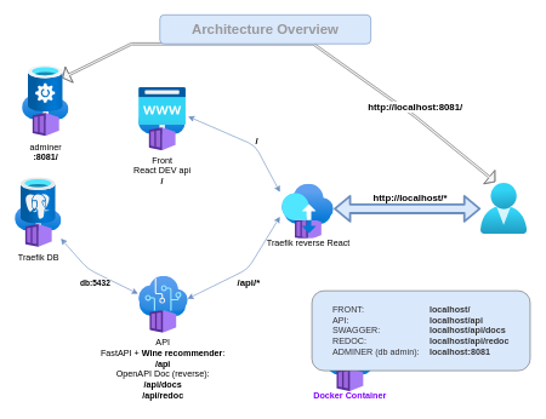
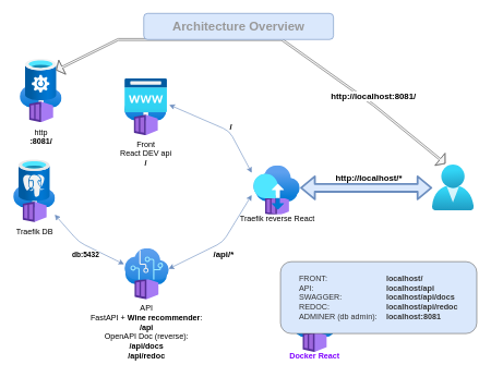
  <mxCell id="0" />
  <mxCell id="1" parent="0" />
  <mxCell id="2" value="" style="group" vertex="1" connectable="0" parent="1"><mxGeometry x="387" y="253" width="71" height="78" as="geometry" /></mxCell>
  <mxCell id="3" value="" style="aspect=fixed;html=1;points=[];align=center;image;fontSize=12;image=img/lib/azure2/compute/Container_Instances.svg;" vertex="1" parent="2"><mxGeometry x="3.5" y="10" width="64" height="68" as="geometry" /></mxCell>
  <mxCell id="4" value="Traefik reverse React" style="aspect=fixed;html=1;points=[];align=center;image;fontSize=12;image=img/lib/azure2/storage/Data_Box.svg;" vertex="1" parent="2"><mxGeometry width="71" height="68" as="geometry" /></mxCell>
  <mxCell id="5" value="" style="group" vertex="1" connectable="0" parent="1"><mxGeometry x="190" y="120" width="65" height="87" as="geometry" /></mxCell>
  <mxCell id="6" value="Front&lt;br&gt;React DEV api&lt;br&gt;&lt;b&gt;/&lt;/b&gt;" style="aspect=fixed;html=1;points=[];align=center;image;fontSize=12;image=img/lib/azure2/compute/Container_Instances.svg;" vertex="1" parent="5"><mxGeometry y="19" width="64" height="68" as="geometry" /></mxCell>
  <mxCell id="7" value="" style="aspect=fixed;html=1;points=[];align=center;image;fontSize=12;image=img/lib/azure2/app_services/App_Service_Domains.svg;" vertex="1" parent="5"><mxGeometry width="65" height="52" as="geometry" /></mxCell>
  <mxCell id="8" value="" style="group" vertex="1" connectable="0" parent="1"><mxGeometry x="20" y="244" width="64" height="96" as="geometry" /></mxCell>
  <mxCell id="9" value="Traefik DB" style="aspect=fixed;html=1;points=[];align=center;image;fontSize=12;image=img/lib/azure2/compute/Container_Instances.svg;" vertex="1" parent="8"><mxGeometry y="28" width="64" height="68" as="geometry" /></mxCell>
  <mxCell id="10" value="" style="aspect=fixed;html=1;points=[];align=center;image;fontSize=12;image=img/lib/azure2/databases/Azure_Database_PostgreSQL_Server.svg;" vertex="1" parent="8"><mxGeometry x="8" width="48" height="64" as="geometry" /></mxCell>
  <mxCell id="11" value="" style="group" vertex="1" connectable="0" parent="1"><mxGeometry x="190" y="380" width="68" height="78" as="geometry" /></mxCell>
  <mxCell id="12" value="API&lt;br&gt;FastAPI + &lt;b&gt;Wine recommender&lt;/b&gt;:&lt;br&gt;&lt;b&gt;/api&lt;/b&gt;&lt;br&gt;OpenAPI Doc (reverse):&lt;br&gt;&lt;b&gt;/api/docs&lt;br&gt;/api/redoc&lt;/b&gt;" style="aspect=fixed;html=1;points=[];align=center;image;fontSize=12;image=img/lib/azure2/compute/Container_Instances.svg;" vertex="1" parent="11"><mxGeometry x="1" y="10" width="64" height="68" as="geometry" /></mxCell>
  <mxCell id="13" value="" style="aspect=fixed;html=1;points=[];align=center;image;fontSize=12;image=img/lib/azure2/ai_machine_learning/Cognitive_Services.svg;" vertex="1" parent="11"><mxGeometry width="68" height="48" as="geometry" /></mxCell>
  <mxCell id="14" value="" style="aspect=fixed;html=1;points=[];align=center;image;fontSize=12;image=img/lib/azure2/identity/Users.svg;" vertex="1" parent="1"><mxGeometry x="660" y="252" width="64" height="70" as="geometry" /></mxCell>
  <mxCell id="15" value="" style="shape=flexArrow;endArrow=classic;startArrow=classic;html=1;fillColor=#dae8fc;strokeColor=#6c8ebf;strokeWidth=3;" edge="1" parent="1" source="4" target="14"><mxGeometry width="100" height="100" relative="1" as="geometry"><mxPoint x="530" y="297" as="sourcePoint" /><mxPoint x="650" y="287" as="targetPoint" /></mxGeometry></mxCell>
  <mxCell id="16" value="&lt;b&gt;&lt;font style=&quot;font-size: 13px&quot;&gt;http://localhost/*&lt;/font&gt;&lt;/b&gt;" style="edgeLabel;html=1;align=center;verticalAlign=middle;resizable=0;points=[];" vertex="1" connectable="0" parent="15"><mxGeometry x="-0.089" y="1" relative="1" as="geometry"><mxPoint x="12" y="-16" as="offset" /></mxGeometry></mxCell>
  <mxCell id="17" value="" style="endArrow=classic;startArrow=classic;html=1;fillColor=#dae8fc;strokeColor=#6c8ebf;entryX=-0.042;entryY=0.662;entryDx=0;entryDy=0;entryPerimeter=0;exitX=0.985;exitY=0.646;exitDx=0;exitDy=0;exitPerimeter=0;" edge="1" parent="1" source="13" target="4"><mxGeometry width="50" height="50" relative="1" as="geometry"><mxPoint x="380" y="458" as="sourcePoint" /><mxPoint x="450" y="398" as="targetPoint" /><Array as="points"><mxPoint x="340" y="370" /></Array></mxGeometry></mxCell>
  <mxCell id="18" value="&lt;b&gt;&lt;font style=&quot;font-size: 13px&quot;&gt;/api/*&lt;/font&gt;&lt;/b&gt;" style="edgeLabel;html=1;align=center;verticalAlign=middle;resizable=0;points=[];" vertex="1" connectable="0" parent="17"><mxGeometry x="0.092" y="2" relative="1" as="geometry"><mxPoint y="22" as="offset" /></mxGeometry></mxCell>
  <mxCell id="19" value="" style="endArrow=classic;startArrow=classic;html=1;fillColor=#dae8fc;strokeColor=#6c8ebf;exitX=1.046;exitY=0.769;exitDx=0;exitDy=0;exitPerimeter=0;entryX=-0.042;entryY=0.162;entryDx=0;entryDy=0;entryPerimeter=0;" edge="1" parent="1" source="7" target="4"><mxGeometry width="50" height="50" relative="1" as="geometry"><mxPoint x="330" y="170" as="sourcePoint" /><mxPoint x="400" y="110" as="targetPoint" /><Array as="points"><mxPoint x="350" y="200" /></Array></mxGeometry></mxCell>
  <mxCell id="20" value="&lt;b&gt;&lt;font style=&quot;font-size: 13px&quot;&gt;/&lt;/font&gt;&lt;/b&gt;" style="edgeLabel;html=1;align=center;verticalAlign=middle;resizable=0;points=[];" vertex="1" connectable="0" parent="19"><mxGeometry x="0.304" y="1" relative="1" as="geometry"><mxPoint x="-5" y="-17" as="offset" /></mxGeometry></mxCell>
  <mxCell id="21" value="" style="endArrow=classic;startArrow=classic;html=1;fillColor=#dae8fc;strokeColor=#6c8ebf;entryX=0.984;entryY=0.824;entryDx=0;entryDy=0;entryPerimeter=0;exitX=-0.015;exitY=0.5;exitDx=0;exitDy=0;exitPerimeter=0;" edge="1" parent="1" source="13" target="9"><mxGeometry width="50" height="50" relative="1" as="geometry"><mxPoint x="0" y="540" as="sourcePoint" /><mxPoint x="70" y="480" as="targetPoint" /><Array as="points"><mxPoint x="120" y="370" /></Array></mxGeometry></mxCell>
  <mxCell id="22" value="&lt;b&gt;db:5432&lt;/b&gt;" style="edgeLabel;html=1;align=center;verticalAlign=middle;resizable=0;points=[];" vertex="1" connectable="0" parent="21"><mxGeometry x="-0.28" relative="1" as="geometry"><mxPoint x="-16" y="7" as="offset" /></mxGeometry></mxCell>
  <mxCell id="23" value="" style="group" vertex="1" connectable="0" parent="1"><mxGeometry x="30" y="90" width="64" height="97.5" as="geometry" /></mxCell>
- <mxCell id="24" value="adminer&lt;br&gt;&lt;b&gt;:8081/&lt;/b&gt;" style="aspect=fixed;html=1;points=[];align=center;image;fontSize=12;image=img/lib/azure2/containers/Container_Instances.svg;" vertex="1" parent="23"><mxGeometry y="28.5" width="64" height="69" as="geometry" /></mxCell>
+ <mxCell id="24" value="http&lt;br&gt;&lt;b&gt;:8081/&lt;/b&gt;" style="aspect=fixed;html=1;points=[];align=center;image;fontSize=12;image=img/lib/azure2/containers/Container_Instances.svg;" vertex="1" parent="23"><mxGeometry y="28.5" width="64" height="69" as="geometry" /></mxCell>
  <mxCell id="25" value="" style="aspect=fixed;html=1;points=[];align=center;image;fontSize=12;image=img/lib/azure2/storage/StorSimple_Data_Managers.svg;" vertex="1" parent="23"><mxGeometry x="8" width="48" height="64" as="geometry" /></mxCell>
  <mxCell id="26" value="" style="shape=flexArrow;endArrow=classic;startArrow=classic;html=1;fillColor=#f5f5f5;strokeColor=#666666;exitX=0.979;exitY=0.266;exitDx=0;exitDy=0;exitPerimeter=0;endSize=3;startSize=3;strokeWidth=1;width=3;" edge="1" parent="1" source="25"><mxGeometry width="100" height="100" relative="1" as="geometry"><mxPoint x="501" y="163" as="sourcePoint" /><mxPoint x="680" y="250" as="targetPoint" /><Array as="points"><mxPoint x="180" y="60" /><mxPoint x="430" y="60" /><mxPoint x="570" y="160" /></Array></mxGeometry></mxCell>
  <mxCell id="27" value="&lt;b&gt;&lt;font style=&quot;font-size: 13px&quot;&gt;http://localhost:8081/&lt;/font&gt;&lt;/b&gt;" style="edgeLabel;html=1;align=center;verticalAlign=middle;resizable=0;points=[];" vertex="1" connectable="0" parent="26"><mxGeometry x="-0.096" relative="1" as="geometry"><mxPoint x="193" y="86" as="offset" /></mxGeometry></mxCell>
  <mxCell id="28" value="" style="group" vertex="1" connectable="0" parent="1"><mxGeometry x="420" y="400" width="308" height="155" as="geometry" /></mxCell>
  <mxCell id="29" value="" style="aspect=fixed;html=1;points=[];align=center;image;fontSize=12;image=img/lib/azure2/containers/Container_Instances.svg;" vertex="1" parent="28"><mxGeometry x="28" y="70" width="64" height="69" as="geometry" /></mxCell>
  <mxCell id="30" value="&lt;div style=&quot;text-align: left&quot;&gt;&lt;span&gt;FRONT: &lt;span style=&quot;white-space: pre&quot;&gt;&#09;&lt;/span&gt;&lt;span style=&quot;white-space: pre&quot;&gt;&#09;&lt;/span&gt;&lt;span style=&quot;white-space: pre&quot;&gt;&#09;&lt;span style=&quot;white-space: pre&quot;&gt;&#09;&lt;/span&gt;&lt;/span&gt;&lt;b&gt;localhost/&lt;/b&gt;&lt;/span&gt;&lt;/div&gt;&lt;div style=&quot;text-align: left&quot;&gt;&lt;span&gt;API:&amp;nbsp;&lt;span style=&quot;white-space: pre&quot;&gt;&#09;&lt;/span&gt;&lt;span style=&quot;white-space: pre&quot;&gt;&#09;&lt;/span&gt;&lt;span style=&quot;white-space: pre&quot;&gt;&#09;&lt;span style=&quot;white-space: pre&quot;&gt;&#09;&lt;/span&gt;&lt;/span&gt;&lt;b&gt;localhost/api&lt;/b&gt;&lt;/span&gt;&lt;/div&gt;&lt;div style=&quot;text-align: left&quot;&gt;&lt;span&gt;SWAGGER:&amp;nbsp;&lt;span style=&quot;white-space: pre&quot;&gt;&#09;&lt;/span&gt;&lt;span style=&quot;white-space: pre&quot;&gt;&#09;&lt;span style=&quot;white-space: pre&quot;&gt;&#09;&lt;/span&gt;&lt;/span&gt;&lt;b&gt;localhost/api/docs&lt;/b&gt;&lt;/span&gt;&lt;/div&gt;&lt;div style=&quot;text-align: left&quot;&gt;&lt;span&gt;REDOC:&amp;nbsp;&lt;span style=&quot;white-space: pre&quot;&gt;&#09;&lt;/span&gt;&lt;span style=&quot;white-space: pre&quot;&gt;&#09;&lt;/span&gt;&lt;span style=&quot;white-space: pre&quot;&gt;&#09;&lt;span style=&quot;white-space: pre&quot;&gt;&#09;&lt;/span&gt;&lt;/span&gt;&lt;b&gt;localhost/api/redoc&lt;/b&gt;&lt;/span&gt;&lt;/div&gt;&lt;div style=&quot;text-align: left&quot;&gt;&lt;span&gt;ADMINER (db admin): &lt;span style=&quot;white-space: pre&quot;&gt;&#09;&lt;/span&gt;&lt;b&gt;localhost:8081&lt;/b&gt;&lt;/span&gt;&lt;/div&gt;" style="rounded=1;whiteSpace=wrap;html=1;fillColor=#dae8fc;strokeColor=#666666;fontColor=#333333;" vertex="1" parent="28"><mxGeometry x="8" width="300" height="110" as="geometry" /></mxCell>
- <mxCell id="31" value="&lt;b&gt;&lt;font color=&quot;#7f00ff&quot;&gt;Docker Container&lt;/font&gt;&lt;/b&gt;" style="text;html=1;align=center;verticalAlign=middle;resizable=0;points=[];autosize=1;strokeColor=none;" vertex="1" parent="28"><mxGeometry y="135" width="120" height="20" as="geometry" /></mxCell>
+ <mxCell id="31" value="&lt;b&gt;&lt;font color=&quot;#7f00ff&quot;&gt;Docker React&lt;/font&gt;&lt;/b&gt;" style="text;html=1;align=center;verticalAlign=middle;resizable=0;points=[];autosize=1;strokeColor=none;" vertex="1" parent="28"><mxGeometry y="135" width="120" height="20" as="geometry" /></mxCell>
  <mxCell id="32" value="&lt;b&gt;&lt;font style=&quot;font-size: 19px&quot; color=&quot;#999999&quot;&gt;Architecture Overview&lt;/font&gt;&lt;/b&gt;" style="rounded=1;whiteSpace=wrap;html=1;fillColor=#dae8fc;strokeColor=#6c8ebf;" vertex="1" parent="1"><mxGeometry x="219" y="20" width="290" height="40" as="geometry" /></mxCell>
